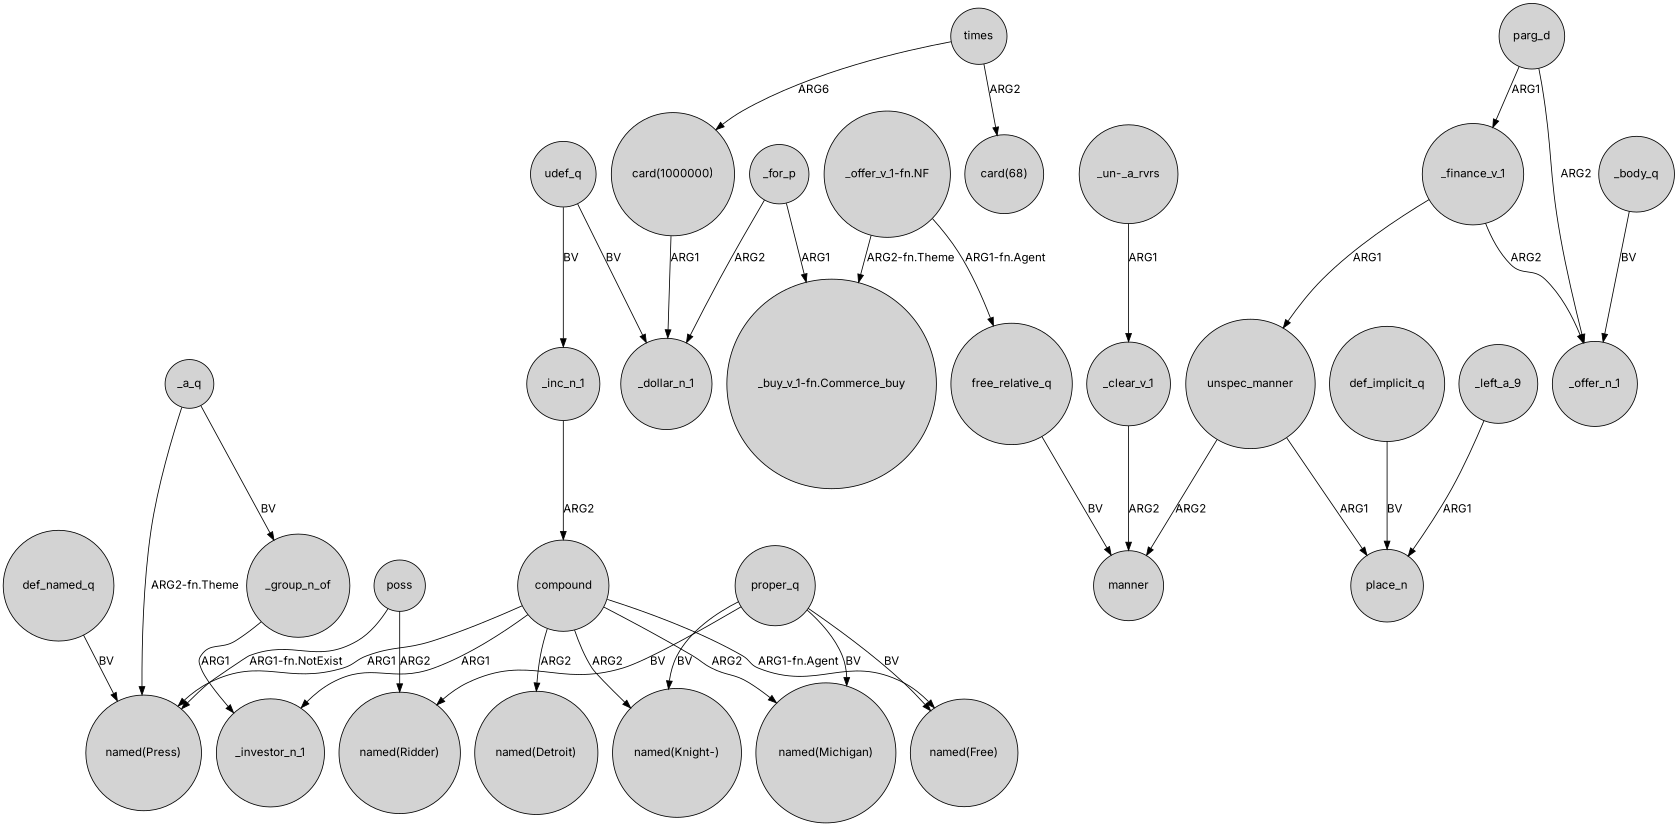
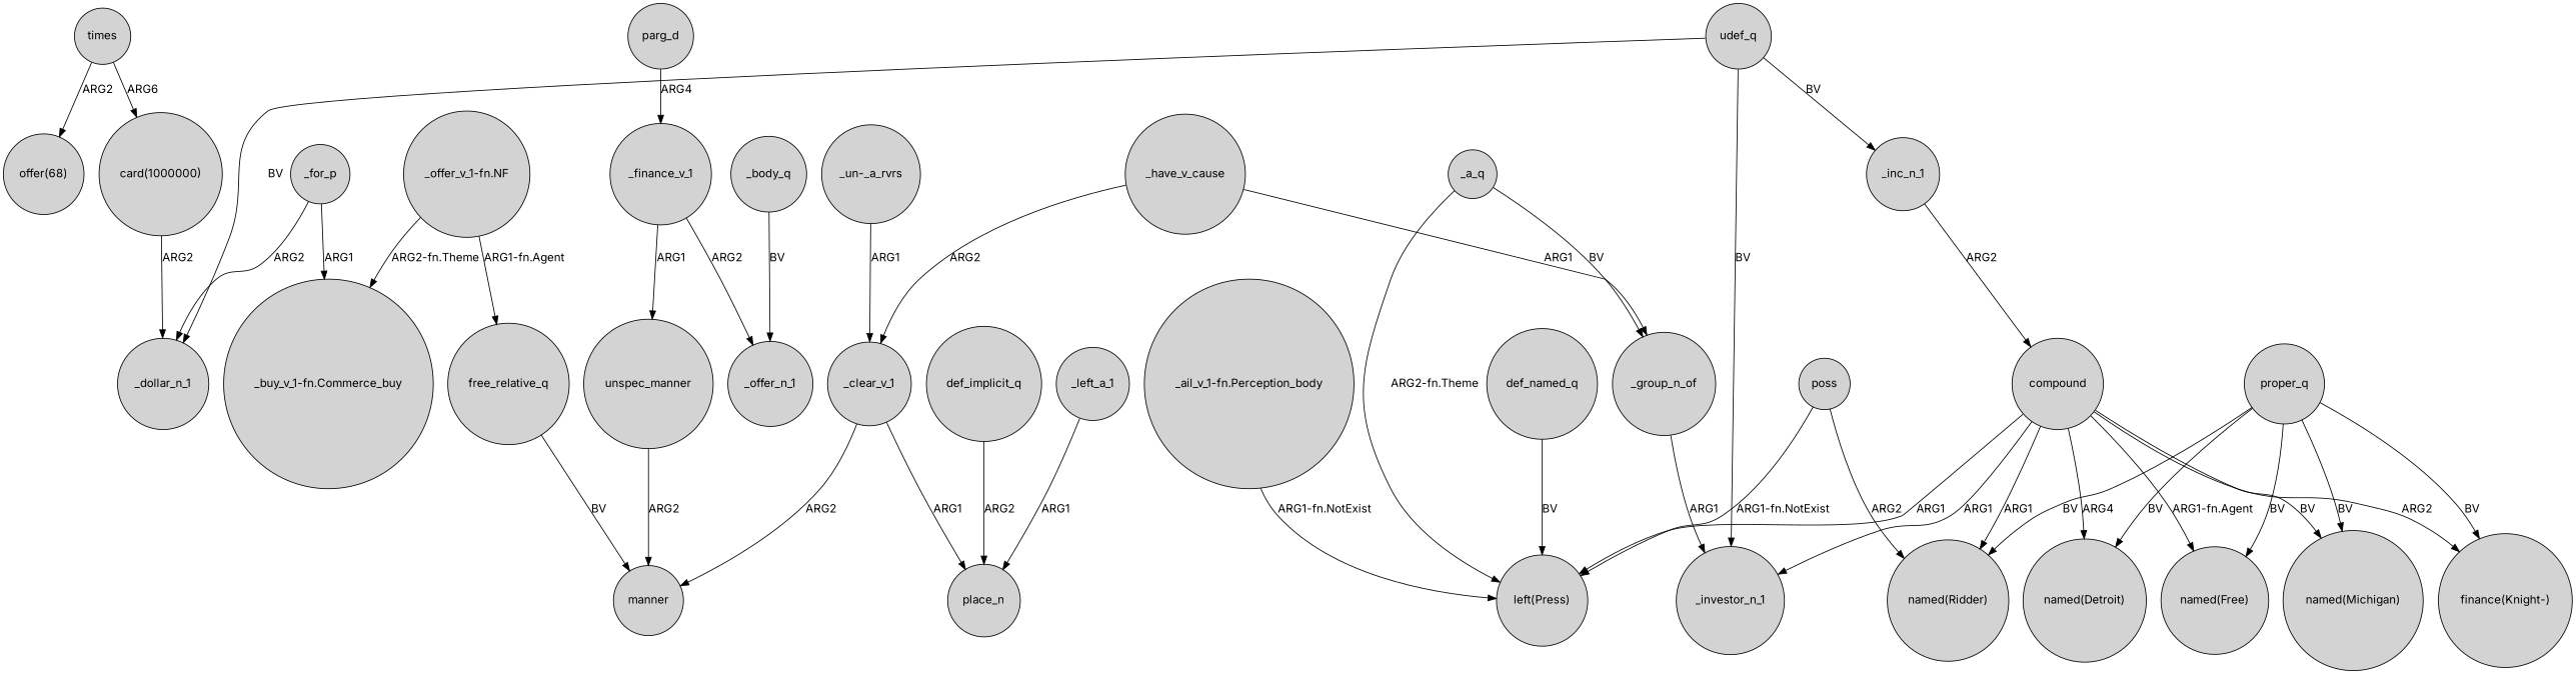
  digraph {
    fontname=Inter
    node [fontname=Inter shape=circle style=filled]
    edge [fontname=Inter]
    "_offer_v_1-fn.NF"
    "_buy_v_1-fn.Commerce_buy"
    free_relative_q
    _group_n_of
    _investor_n_1
    "card(1000000)"
    _dollar_n_1
+   _have_v_cause
    _clear_v_1
    manner
    place_n
    udef_q
    _inc_n_1
    compound
    _for_p
    parg_d
    _offer_n_1
    _finance_v_1
    unspec_manner
    proper_q
    "named(Detroit)"
    "named(Ridder)"
    "named(Free)"
    "named(Michigan)"
-   "named(Knight-)"
+   "named(Knight-)" [label="finance(Knight-)"]
    poss
-   "named(Press)"
+   "named(Press)" [label="left(Press)"]
    def_implicit_q
    times
-   "card(68)"
+   "card(68)" [label="offer(68)"]
    n31 [label=_body_q]
-   _left_a_1 [label=_left_a_9]
+   _left_a_1
    n33 [label=def_named_q]
    _a_q
    "_un-_a_rvrs"
+   "_ail_v_1-fn.Perception_body"
    "_offer_v_1-fn.NF" -> "_buy_v_1-fn.Commerce_buy" [label="ARG2-fn.Theme"]
    "_offer_v_1-fn.NF" -> free_relative_q [label="ARG1-fn.Agent"]
    free_relative_q -> manner [label=BV]
    _group_n_of -> _investor_n_1 [label=ARG1]
-   "card(1000000)" -> _dollar_n_1 [label=ARG1]
+   "card(1000000)" -> _dollar_n_1 [label=ARG2]
+   _have_v_cause -> _group_n_of [label=ARG1]
+   _have_v_cause -> _clear_v_1 [label=ARG2]
    _clear_v_1 -> manner [label=ARG2]
-   unspec_manner -> place_n [label=ARG1]
+   _clear_v_1 -> place_n [label=ARG1]
+   udef_q -> _investor_n_1 [label=BV]
    udef_q -> _dollar_n_1 [label=BV]
    udef_q -> _inc_n_1 [label=BV]
    _inc_n_1 -> compound [label=ARG2]
    compound -> _investor_n_1 [label=ARG1]
-   compound -> "named(Detroit)" [label=ARG2]
+   compound -> "named(Detroit)" [label=ARG4]
+   compound -> "named(Ridder)" [label=ARG1]
    compound -> "named(Free)" [label="ARG1-fn.Agent"]
-   compound -> "named(Michigan)" [label=ARG2]
+   compound -> "named(Michigan)" [label=BV]
    compound -> "named(Knight-)" [label=ARG2]
    compound -> "named(Press)" [label=ARG1]
    _for_p -> "_buy_v_1-fn.Commerce_buy" [label=ARG1]
    _for_p -> _dollar_n_1 [label=ARG2]
-   parg_d -> _offer_n_1 [label=ARG2]
-   parg_d -> _finance_v_1 [label=ARG1]
+   parg_d -> _finance_v_1 [label=ARG4]
    _finance_v_1 -> _offer_n_1 [label=ARG2]
    _finance_v_1 -> unspec_manner [label=ARG1]
    unspec_manner -> manner [label=ARG2]
+   proper_q -> "named(Detroit)" [label=BV]
    proper_q -> "named(Ridder)" [label=BV]
    proper_q -> "named(Free)" [label=BV]
    proper_q -> "named(Michigan)" [label=BV]
    proper_q -> "named(Knight-)" [label=BV]
    poss -> "named(Ridder)" [label=ARG2]
    poss -> "named(Press)" [label="ARG1-fn.NotExist"]
-   def_implicit_q -> place_n [label=BV]
+   def_implicit_q -> place_n [label=ARG2]
    times -> "card(1000000)" [label=ARG6]
    times -> "card(68)" [label=ARG2]
    n31 -> _offer_n_1 [label=BV]
    _left_a_1 -> place_n [label=ARG1]
    n33 -> "named(Press)" [label=BV]
    _a_q -> _group_n_of [label=BV]
    _a_q -> "named(Press)" [label="ARG2-fn.Theme"]
    "_un-_a_rvrs" -> _clear_v_1 [label=ARG1]
+   "_ail_v_1-fn.Perception_body" -> "named(Press)" [label="ARG1-fn.NotExist"]
  }
